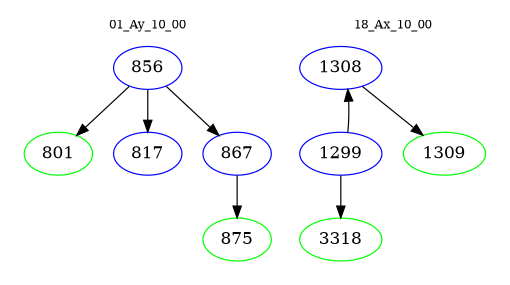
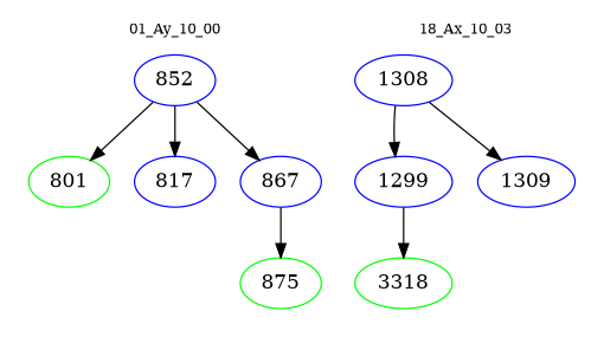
  digraph {
    node [color=blue]
    edge [color=black]
-   n1 [label=856]
+   n1 [label=852]
    n2 [color=green label=801]
    n3 [label=817]
    n4 [label=867]
    n5 [color=green label=875]
    n6 [label=1308]
    n7 [label=1299]
-   n8 [color=green label=1309]
+   n8 [label=1309]
    n9 [color=green label=3318]
    subgraph cluster_1 {
      color=white
      fontsize=10
      label="01_Ay_10_00"
      n1
      n2
      n3
      n4
      n5
    }
    subgraph cluster_2 {
      color=white
      fontsize=10
-     label="18_Ax_10_00"
+     label="18_Ax_10_03"
      n6
      n7
      n8
      n9
    }
    n1 -> n2
    n1 -> n3
    n1 -> n4
    n4 -> n5
-   n7 -> n6
+   n6 -> n7
    n6 -> n8
    n7 -> n9
  }
